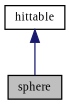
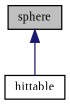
  digraph {
    fontname="Liberation Serif"
    node [color=black fontname="Liberation Serif" fontsize=10 shape=record style=filled]
    n1 [fillcolor=grey75 fontcolor=black height=0.2 label=sphere width=0.4]
    n2 [fillcolor=white height=0.2 label=hittable width=0.4]
-   n2 -> n1 [color=midnightblue dir=back fontname="Liberation Serif" fontsize=10 labelfontname=Helvetica labelfontsize=10 style=solid]
+   n1 -> n2 [color=midnightblue dir=back fontname="Liberation Serif" fontsize=10 labelfontname=Helvetica labelfontsize=10 style=solid]
  }
